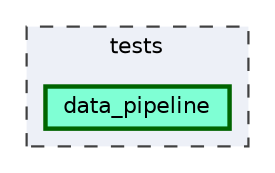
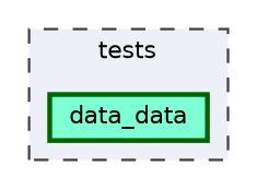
  digraph {
    compound=true
-   n1 [color=darkgreen fillcolor=aquamarine fontname=Helvetica fontsize=10 height=0.2 label=data_pipeline shape=box style="filled,bold" width=0.4]
+   n1 [color=darkgreen fillcolor=aquamarine fontname=Helvetica fontsize=10 height=0.2 label=data_data shape=box style="filled,bold" width=0.4]
    subgraph cluster_1 {
      bgcolor="#edf0f7"
      fontname=Helvetica
      fontsize=10
      label=tests
      pencolor=grey25
      style="filled,dashed"
      n1
    }
  }
